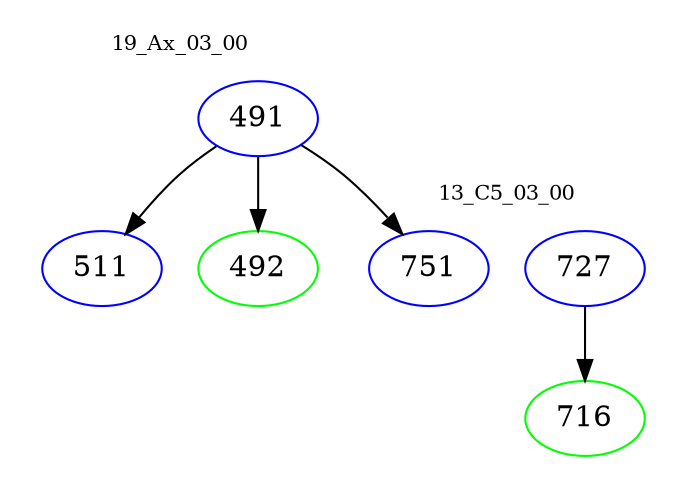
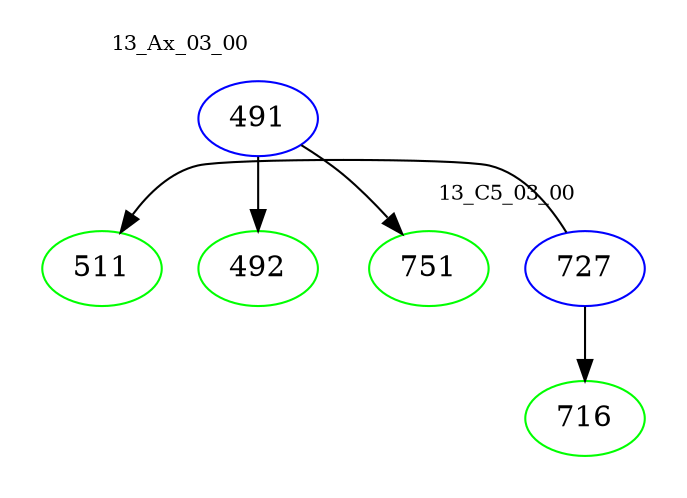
  digraph {
    node [color=green]
    edge [color=black]
    n1 [color=blue label=491]
-   n2 [color=blue label=511]
+   n2 [label=511]
    n3 [label=492]
    n4 [color=blue label=727]
    n5 [label=716]
-   n6 [color=blue label=751]
+   n6 [label=751]
    subgraph cluster_1 {
      color=white
      fontsize=10
-     label="19_Ax_03_00"
+     label="13_Ax_03_00"
      n1
      n2
      n3
    }
    subgraph cluster_2 {
      color=white
      fontsize=10
      label="13_C5_03_00"
      n4
      n5
      n6
    }
-   n1 -> n2
+   n4 -> n2
    n1 -> n3
    n1 -> n6
    n4 -> n5
  }
